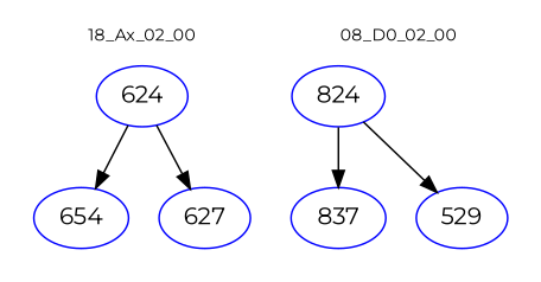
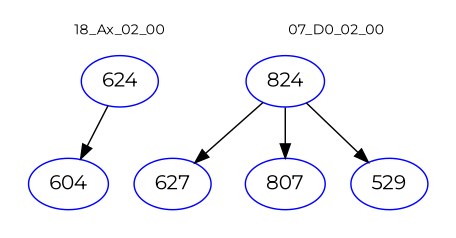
  digraph {
    fontname=Montserrat
    node [color=blue fontname=Montserrat]
    edge [color=black fontname=Montserrat]
    n1 [label=624]
-   n2 [label=654]
+   n2 [label=604]
    n3 [label=627]
    n4 [label=824]
-   n5 [label=837]
+   n5 [label=807]
    n6 [label=529]
    subgraph cluster_1 {
      color=white
      fontsize=10
      label="18_Ax_02_00"
      n1
      n2
      n3
    }
    subgraph cluster_2 {
      color=white
      fontsize=10
-     label="08_D0_02_00"
+     label="07_D0_02_00"
      n4
      n5
      n6
    }
    n1 -> n2
-   n1 -> n3
+   n4 -> n3
    n4 -> n5
    n4 -> n6
  }
